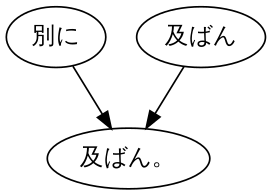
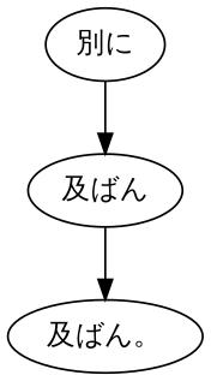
  digraph {
    fontname=Lato
    node [fontname=Lato]
    edge [fontname=Lato]
    n1 [label="別に"]
    n2 [label="及ばん"]
    n3 [label="及ばん。"]
-   n1 -> n3
+   n1 -> n2
    n2 -> n3
  }
